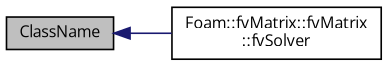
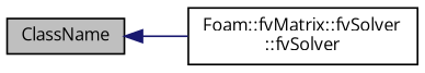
  digraph {
    rankdir=LR
    fontname="Open Sans"
    node [color=black fontname="Open Sans" fontsize=10 shape=record]
    n1 [fillcolor=grey75 fontcolor=black height=0.2 label=ClassName style=filled width=0.4]
-   n2 [height=0.2 label="Foam::fvMatrix::fvMatrix\l::fvSolver" width=0.4]
+   n2 [height=0.2 label="Foam::fvMatrix::fvSolver\l::fvSolver" width=0.4]
    n1 -> n2 [color=midnightblue dir=back fontname="Open Sans" fontsize=10 labelfontname=FreeSans labelfontsize=10 style=solid]
  }
